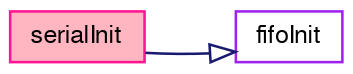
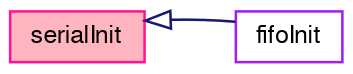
  digraph {
    rankdir=LR
    node [fontname=FreeSans fontsize=10 shape=record style=filled]
    n1 [color=deeppink fillcolor=lightpink fontcolor=black height=0.2 label=serialInit width=0.4]
    n2 [color=purple fillcolor=white height=0.2 label=fifoInit width=0.4]
-   n1 -> n2 [color=midnightblue fontname=FreeSans fontsize=10 labelfontname=FreeSans labelfontsize=10 style=solid arrowhead=onormal]
+   n2 -> n1 [color=midnightblue fontname=FreeSans fontsize=10 labelfontname=FreeSans labelfontsize=10 style=solid arrowhead=onormal]
  }
